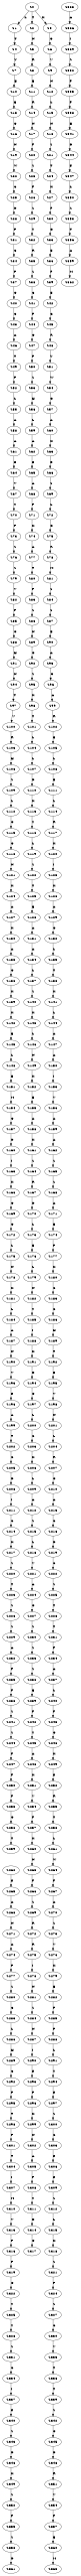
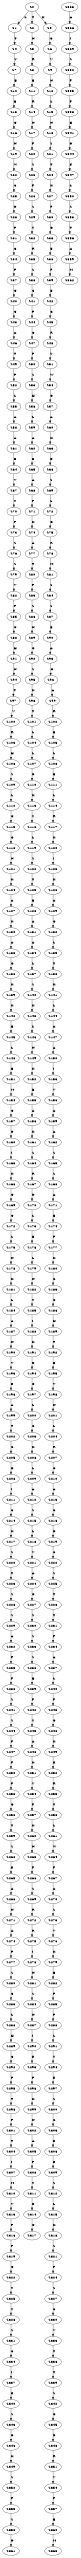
  strict digraph {
    S0
    S1
    S2
    S3
    S4
    S5
    S6
    S7
    S8
    S9
    S10
    S11
    S12
    S13
    S14
    S15
    S16
    S17
    S18
    S19
    S20
    S21
    S22
    S23
    S24
    S25
    S26
    S27
    S28
    S29
    S30
    S31
    S32
    S33
    S34
    S35
    S36
    S37
    S38
    S39
    S40
    S41
    S42
    S43
    S44
    S45
    S46
    S47
    S48
    S49
    S50
    S51
    S52
    S53
    S54
    S55
    S56
    S57
    S58
    S59
    S60
    S61
    S62
    S63
    S64
    S65
    S66
    S67
    S68
    S69
    S70
    S71
    S72
    S73
    S74
    S75
    S76
    S77
    S78
    S79
    S80
    S81
    S82
    S83
    S84
    S85
    S86
    S87
    S88
    S89
    S90
    S91
    S92
    S93
    S94
    S95
    S96
    S97
    S98
    S99
    S100
    S101
    S102
    S103
    S104
    S105
    S106
    S107
    S108
    S109
    S110
    S111
    S112
    S113
    S114
    S115
    S116
    S117
    S118
    S119
    S120
    S121
    S122
    S123
    S124
    S125
    S126
    S127
    S128
    S129
    S130
    S131
    S132
    S133
    S134
    S135
    S136
    S137
    S138
    S139
    S140
    S141
    S142
    S143
    S144
    S145
    S146
    S147
    S148
    S149
    S150
    S151
    S152
    S153
    S154
    S155
    S156
    S157
    S158
    S159
    S160
    S161
    S162
    S163
    S164
    S165
    S166
    S167
    S168
    S169
    S170
    S171
    S172
    S173
    S174
    S175
    S176
    S177
    S178
    S179
    S180
    S181
    S182
    S183
    S184
    S185
    S186
    S187
    S188
    S189
    S190
    S191
    S192
    S193
    S194
    S195
    S196
    S197
    S198
    S199
    S200
    S201
    S202
    S203
    S204
    S205
    S206
    S207
    S208
    S209
    S210
    S211
    S212
    S213
    S214
    S215
    S216
    S217
    S218
    S219
    S220
    S221
    S222
    S223
    S224
    S225
    S226
    S227
    S228
    S229
    S230
    S231
    S232
    S233
    S234
    S235
    S236
    S237
    S238
    S239
    S240
    S241
    S242
    S243
    S244
    S245
    S246
    S247
    S248
    S249
    S250
    S251
    S252
    S253
    S254
    S255
    S256
    S257
    S258
    S259
    S260
    S261
    S262
    S263
    S264
    S265
    S266
    S267
    S268
    S269
    S270
    S271
    S272
    S273
    S274
    S275
    S276
    S277
    S278
    S279
    S280
    S281
    S282
    S283
    S284
    S285
    S286
    S287
    S288
    S289
    S290
    S291
    S292
    S293
    S294
    S295
    S296
    S297
    S298
    S299
    S300
    S301
    S302
    S303
    S304
    S305
    S306
    S307
    S308
    S309
    S310
    S311
    S312
    S313
    S314
    S315
    S316
    S317
    S318
    S319
    S321
    S322
    S324
    S325
    S323
    S326
    S327
    S328
    S329
    S330
    S331
    S332
    S333
    S334
    S335
    S336
    S337
    S338
    S339
    S340
    S341
    S342
    S343
    S344
    S345
    S346
    S347
    S348
    S349
    S350
    S351
    S352
    S353
    S354
    S355
    S356
    S357
    S358
    S359
    S360
    S361
    S362
    S363
    S0 -> S1 [label=L]
    S0 -> S2 [label=T]
    S0 -> S3 [label=K]
    S1 -> S4 [label=T]
    S2 -> S5 [label=N]
    S3 -> S6 [label=Q]
    S4 -> S7 [label=Y]
    S5 -> S8 [label=R]
    S6 -> S9 [label=V]
    S7 -> S10 [label=E]
    S8 -> S11 [label=E]
    S9 -> S12 [label=N]
    S10 -> S13 [label=E]
    S11 -> S14 [label=R]
    S12 -> S15 [label=L]
    S13 -> S16 [label=Q]
    S14 -> S17 [label=N]
    S15 -> S18 [label=N]
    S16 -> S19 [label=N]
    S17 -> S20 [label=P]
    S18 -> S21 [label=S]
    S19 -> S22 [label=W]
    S20 -> S23 [label=S]
    S21 -> S24 [label=T]
    S22 -> S25 [label=G]
    S23 -> S26 [label=P]
    S24 -> S27 [label=K]
    S25 -> S28 [label=D]
    S26 -> S29 [label=S]
    S27 -> S30 [label=P]
    S28 -> S31 [label=P]
    S29 -> S32 [label=Y]
    S30 -> S33 [label=Q]
    S31 -> S34 [label=G]
    S32 -> S35 [label=R]
    S33 -> S36 [label=E]
    S34 -> S37 [label=P]
    S35 -> S38 [label=S]
    S36 -> S39 [label=P]
    S37 -> S40 [label=Q]
    S38 -> S41 [label=G]
    S39 -> S42 [label=E]
    S40 -> S43 [label=G]
    S41 -> S44 [label=P]
    S42 -> S45 [label=G]
    S43 -> S46 [label=A]
    S44 -> S47 [label=Q]
    S45 -> S48 [label=R]
    S46 -> S49 [label=T]
    S47 -> S50 [label=P]
    S48 -> S51 [label=Y]
    S49 -> S52 [label=P]
    S50 -> S53 [label=S]
    S51 -> S54 [label=W]
    S52 -> S55 [label=L]
    S53 -> S56 [label=H]
    S54 -> S57 [label=Q]
    S55 -> S58 [label=A]
    S56 -> S59 [label=L]
    S57 -> S60 [label=A]
    S58 -> S61 [label=A]
    S59 -> S62 [label=A]
    S60 -> S63 [label=K]
    S61 -> S64 [label=E]
    S62 -> S65 [label=E]
    S63 -> S66 [label=E]
    S64 -> S67 [label=V]
    S65 -> S68 [label=A]
    S66 -> S69 [label=S]
    S67 -> S70 [label=Y]
    S68 -> S71 [label=P]
    S69 -> S72 [label=L]
    S70 -> S73 [label=P]
    S71 -> S74 [label=K]
    S72 -> S75 [label=Q]
    S73 -> S76 [label=S]
    S74 -> S77 [label=A]
    S75 -> S78 [label=R]
    S76 -> S79 [label=S]
    S77 -> S80 [label=T]
    S78 -> S81 [label=M]
    S79 -> S82 [label=V]
    S80 -> S83 [label=P]
    S81 -> S84 [label=S]
    S82 -> S85 [label=P]
    S83 -> S86 [label=S]
    S84 -> S87 [label=S]
    S85 -> S88 [label=Q]
    S86 -> S89 [label=N]
    S87 -> S90 [label=E]
    S88 -> S91 [label=H]
    S89 -> S92 [label=Q]
    S90 -> S93 [label=A]
    S91 -> S94 [label=N]
    S92 -> S95 [label=S]
    S93 -> S96 [label=Q]
    S94 -> S97 [label=T]
    S95 -> S98 [label=K]
    S96 -> S99 [label=A]
    S97 -> S100 [label=V]
    S98 -> S101 [label=T]
    S99 -> S102 [label=R]
    S100 -> S103 [label=R]
    S101 -> S104 [label=L]
    S102 -> S105 [label=E]
    S103 -> S106 [label=H]
    S104 -> S107 [label=L]
    S105 -> S108 [label=L]
    S106 -> S109 [label=S]
    S107 -> S110 [label=D]
    S108 -> S111 [label=E]
    S109 -> S112 [label=L]
    S110 -> S113 [label=K]
    S111 -> S114 [label=L]
    S112 -> S115 [label=Q]
    S113 -> S116 [label=Y]
    S114 -> S117 [label=R]
    S115 -> S118 [label=Q]
    S116 -> S119 [label=L]
    S117 -> S120 [label=K]
    S118 -> S121 [label=N]
    S119 -> S122 [label=S]
    S120 -> S123 [label=I]
    S121 -> S124 [label=K]
    S122 -> S125 [label=T]
    S123 -> S126 [label=K]
    S124 -> S127 [label=A]
    S125 -> S128 [label=E]
    S126 -> S129 [label=A]
    S127 -> S130 [label=K]
    S128 -> S131 [label=A]
    S129 -> S132 [label=Q]
    S130 -> S133 [label=A]
    S131 -> S134 [label=A]
    S132 -> S135 [label=L]
    S133 -> S136 [label=Q]
    S134 -> S137 [label=L]
    S135 -> S138 [label=T]
    S136 -> S139 [label=K]
    S137 -> S140 [label=S]
    S138 -> S141 [label=K]
    S139 -> S142 [label=K]
    S140 -> S143 [label=K]
    S141 -> S144 [label=L]
    S142 -> S145 [label=E]
    S143 -> S146 [label=L]
    S144 -> S147 [label=A]
    S145 -> S148 [label=L]
    S146 -> S149 [label=N]
    S147 -> S150 [label=A]
    S148 -> S151 [label=E]
    S149 -> S152 [label=K]
    S150 -> S153 [label=I]
    S151 -> S154 [label=M]
    S152 -> S155 [label=E]
    S153 -> S156 [label=V]
    S154 -> S157 [label=Q]
    S155 -> S158 [label=A]
    S156 -> S159 [label=A]
    S157 -> S160 [label=D]
    S158 -> S161 [label=K]
    S159 -> S162 [label=A]
    S160 -> S163 [label=I]
    S161 -> S164 [label=S]
    S162 -> S165 [label=S]
    S163 -> S166 [label=K]
    S164 -> S167 [label=R]
    S165 -> S168 [label=S]
    S166 -> S169 [label=Q]
    S167 -> S170 [label=D]
    S168 -> S171 [label=A]
    S169 -> S172 [label=Q]
    S170 -> S173 [label=L]
    S171 -> S174 [label=E]
    S172 -> S175 [label=L]
    S173 -> S176 [label=E]
    S174 -> S177 [label=P]
    S175 -> S178 [label=N]
    S176 -> S179 [label=L]
    S177 -> S180 [label=K]
    S178 -> S181 [label=K]
    S179 -> S182 [label=N]
    S180 -> S183 [label=G]
    S181 -> S184 [label=L]
    S182 -> S185 [label=Y]
    S183 -> S186 [label=G]
    S184 -> S187 [label=A]
    S185 -> S188 [label=I]
    S186 -> S189 [label=H]
    S187 -> S190 [label=N]
    S188 -> S191 [label=K]
    S189 -> S192 [label=T]
    S190 -> S193 [label=V]
    S191 -> S194 [label=D]
    S192 -> S195 [label=E]
    S193 -> S196 [label=F]
    S194 -> S197 [label=Q]
    S195 -> S198 [label=V]
    S196 -> S199 [label=A]
    S197 -> S200 [label=L]
    S198 -> S201 [label=N]
    S199 -> S202 [label=T]
    S200 -> S203 [label=G]
    S201 -> S204 [label=L]
    S202 -> S205 [label=G]
    S203 -> S206 [label=K]
    S204 -> S207 [label=R]
    S205 -> S208 [label=D]
    S206 -> S209 [label=L]
    S207 -> S210 [label=Q]
    S208 -> S211 [label=I]
    S209 -> S212 [label=A]
    S210 -> S213 [label=A]
    S211 -> S214 [label=G]
    S212 -> S215 [label=S]
    S213 -> S216 [label=G]
    S214 -> S217 [label=K]
    S215 -> S218 [label=L]
    S216 -> S219 [label=D]
    S217 -> S220 [label=S]
    S218 -> S221 [label=V]
    S219 -> S222 [label=C]
    S220 -> S223 [label=T]
    S221 -> S224 [label=A]
    S222 -> S225 [label=S]
    S223 -> S226 [label=S]
    S224 -> S227 [label=Q]
    S225 -> S228 [label=T]
    S226 -> S229 [label=S]
    S227 -> S230 [label=S]
    S228 -> S231 [label=T]
    S229 -> S232 [label=A]
    S230 -> S233 [label=S]
    S231 -> S234 [label=P]
    S232 -> S235 [label=P]
    S233 -> S236 [label=S]
    S234 -> S237 [label=A]
    S235 -> S238 [label=P]
    S236 -> S239 [label=E]
    S237 -> S240 [label=L]
    S238 -> S241 [label=S]
    S239 -> S242 [label=P]
    S240 -> S243 [label=P]
    S241 -> S244 [label=S]
    S242 -> S245 [label=Y]
    S243 -> S246 [label=Q]
    S244 -> S247 [label=P]
    S245 -> S248 [label=A]
    S246 -> S249 [label=K]
    S247 -> S250 [label=P]
    S248 -> S251 [label=K]
    S249 -> S252 [label=F]
    S250 -> S253 [label=P]
    S251 -> S254 [label=V]
    S252 -> S255 [label=R]
    S253 -> S256 [label=Q]
    S254 -> S257 [label=P]
    S255 -> S258 [label=T]
    S256 -> S259 [label=T]
    S257 -> S260 [label=K]
    S258 -> S261 [label=L]
+   S259 -> S262 [label=S]
    S260 -> S263 [label=N]
    S261 -> S264 [label=W]
    S262 -> S265 [label=F]
    S263 -> S266 [label=P]
    S264 -> S267 [label=P]
    S265 -> S268 [label=A]
    S266 -> S269 [label=S]
    S267 -> S270 [label=A]
    S268 -> S271 [label=N]
    S269 -> S272 [label=R]
    S270 -> S273 [label=S]
    S271 -> S274 [label=A]
    S272 -> S275 [label=R]
    S273 -> S276 [label=V]
    S274 -> S277 [label=P]
    S275 -> S278 [label=I]
    S276 -> S279 [label=K]
    S277 -> S280 [label=S]
    S278 -> S281 [label=N]
    S279 -> S282 [label=E]
    S280 -> S283 [label=G]
    S281 -> S284 [label=S]
    S282 -> S285 [label=P]
    S283 -> S286 [label=L]
    S284 -> S287 [label=N]
    S285 -> S288 [label=P]
    S286 -> S289 [label=H]
    S287 -> S290 [label=I]
    S288 -> S291 [label=L]
    S289 -> S292 [label=G]
    S290 -> S293 [label=F]
    S291 -> S294 [label=Y]
    S292 -> S295 [label=P]
    S293 -> S296 [label=P]
    S294 -> S297 [label=F]
    S295 -> S298 [label=T]
    S296 -> S299 [label=K]
    S297 -> S300 [label=S]
    S298 -> S301 [label=P]
    S299 -> S302 [label=N]
    S300 -> S303 [label=G]
    S301 -> S304 [label=T]
    S302 -> S305 [label=A]
    S303 -> S306 [label=F]
    S304 -> S307 [label=I]
    S305 -> S308 [label=P]
    S306 -> S309 [label=F]
    S307 -> S310 [label=M]
    S308 -> S311 [label=Y]
    S309 -> S312 [label=S]
    S310 -> S313 [label=V]
    S311 -> S314 [label=D]
    S312 -> S315 [label=L]
    S313 -> S316 [label=P]
    S314 -> S317 [label=Q]
    S315 -> S318 [label=K]
    S316 -> S319 [label=P]
    S318 -> S321 [label=S]
    S319 -> S322 [label=Q]
    S321 -> S324 [label=P]
    S322 -> S325 [label=Y]
    S324 -> S327 [label=S]
    S325 -> S328 [label=Y]
    S323 -> S326 [label=A]
    S326 -> S329 [label=I]
    S327 -> S330 [label=G]
    S328 -> S331 [label=S]
    S329 -> S332 [label=S]
    S330 -> S333 [label=V]
    S331 -> S334 [label=G]
    S332 -> S335 [label=P]
    S333 -> S336 [label=T]
    S334 -> S337 [label=I]
    S335 -> S338 [label=P]
    S336 -> S339 [label=T]
    S337 -> S340 [label=F]
    S338 -> S341 [label=E]
    S339 -> S342 [label=S]
    S340 -> S343 [label=S]
    S341 -> S344 [label=D]
    S342 -> S345 [label=Q]
    S343 -> S346 [label=D]
    S344 -> S347 [label=F]
    S345 -> S348 [label=D]
    S346 -> S349 [label=K]
    S347 -> S350 [label=L]
    S348 -> S351 [label=R]
    S349 -> S352 [label=S]
    S350 -> S353 [label=S]
    S351 -> S354 [label=V]
    S352 -> S355 [label=P]
    S353 -> S356 [label=T]
    S354 -> S357 [label=P]
    S355 -> S358 [label=S]
    S356 -> S359 [label=A]
    S357 -> S360 [label=E]
    S358 -> S361 [label=D]
    S359 -> S362 [label=M]
    S360 -> S363 [label=M]
  }
